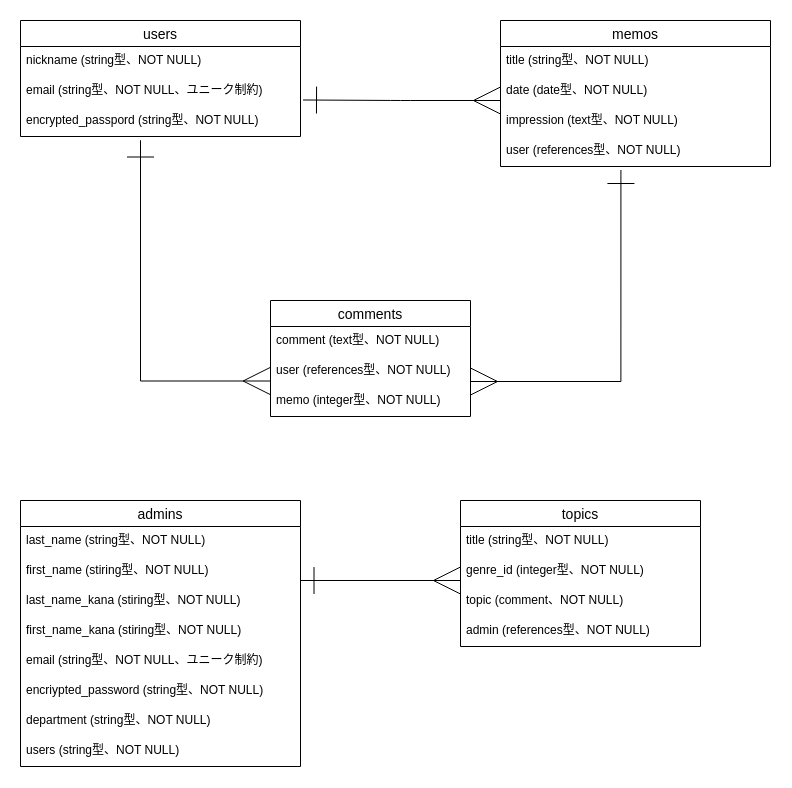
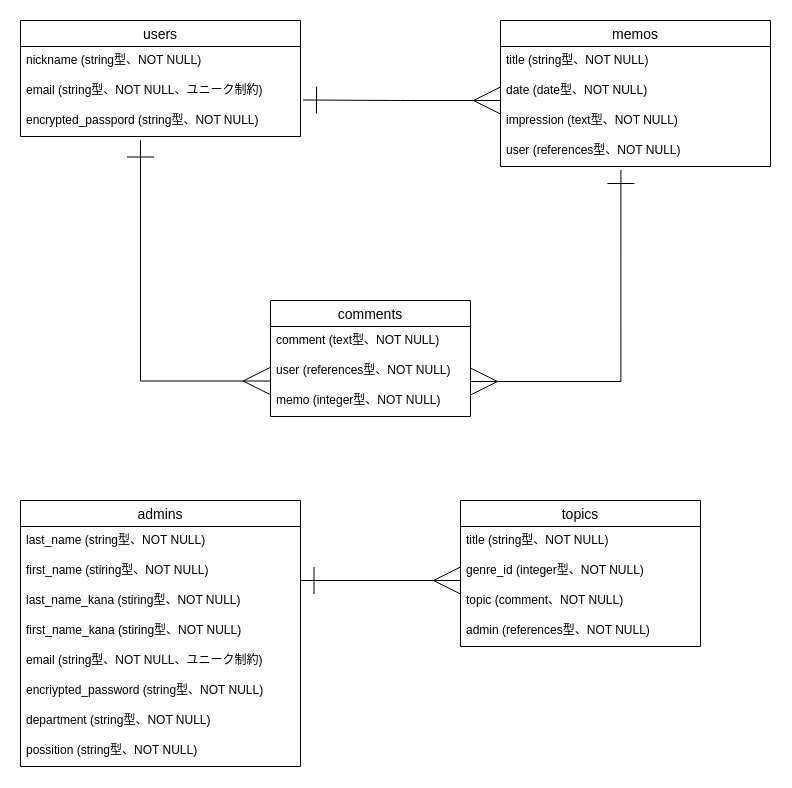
  <mxCell id="0" />
  <mxCell id="1" parent="0" />
  <mxCell id="2" value="users" style="swimlane;fontStyle=0;childLayout=stackLayout;horizontal=1;startSize=26;horizontalStack=0;resizeParent=1;resizeParentMax=0;resizeLast=0;collapsible=1;marginBottom=0;align=center;fontSize=14;" parent="1" vertex="1"><mxGeometry x="20" y="20" width="280" height="116" as="geometry" /></mxCell>
  <mxCell id="3" value="nickname (string型、NOT NULL)" style="text;strokeColor=none;fillColor=none;spacingLeft=4;spacingRight=4;overflow=hidden;rotatable=0;points=[[0,0.5],[1,0.5]];portConstraint=eastwest;fontSize=12;" parent="2" vertex="1"><mxGeometry y="26" width="280" height="30" as="geometry" /></mxCell>
  <mxCell id="4" value="email (string型、NOT NULL、ユニーク制約)" style="text;strokeColor=none;fillColor=none;spacingLeft=4;spacingRight=4;overflow=hidden;rotatable=0;points=[[0,0.5],[1,0.5]];portConstraint=eastwest;fontSize=12;" parent="2" vertex="1"><mxGeometry y="56" width="280" height="30" as="geometry" /></mxCell>
  <mxCell id="5" value="encrypted_passpord (string型、NOT NULL)" style="text;strokeColor=none;fillColor=none;spacingLeft=4;spacingRight=4;overflow=hidden;rotatable=0;points=[[0,0.5],[1,0.5]];portConstraint=eastwest;fontSize=12;" parent="2" vertex="1"><mxGeometry y="86" width="280" height="30" as="geometry" /></mxCell>
  <mxCell id="6" value="memos" style="swimlane;fontStyle=0;childLayout=stackLayout;horizontal=1;startSize=26;horizontalStack=0;resizeParent=1;resizeParentMax=0;resizeLast=0;collapsible=1;marginBottom=0;align=center;fontSize=14;" parent="1" vertex="1"><mxGeometry x="500" y="20" width="270" height="146" as="geometry" /></mxCell>
  <mxCell id="7" value="title (string型、NOT NULL)" style="text;strokeColor=none;fillColor=none;spacingLeft=4;spacingRight=4;overflow=hidden;rotatable=0;points=[[0,0.5],[1,0.5]];portConstraint=eastwest;fontSize=12;" parent="6" vertex="1"><mxGeometry y="26" width="270" height="30" as="geometry" /></mxCell>
  <mxCell id="8" value="date (date型、NOT NULL)" style="text;strokeColor=none;fillColor=none;spacingLeft=4;spacingRight=4;overflow=hidden;rotatable=0;points=[[0,0.5],[1,0.5]];portConstraint=eastwest;fontSize=12;" parent="6" vertex="1"><mxGeometry y="56" width="270" height="30" as="geometry" /></mxCell>
  <mxCell id="9" value="impression (text型、NOT NULL)" style="text;strokeColor=none;fillColor=none;spacingLeft=4;spacingRight=4;overflow=hidden;rotatable=0;points=[[0,0.5],[1,0.5]];portConstraint=eastwest;fontSize=12;" parent="6" vertex="1"><mxGeometry y="86" width="270" height="30" as="geometry" /></mxCell>
  <mxCell id="10" value="user (references型、NOT NULL)" style="text;strokeColor=none;fillColor=none;spacingLeft=4;spacingRight=4;overflow=hidden;rotatable=0;points=[[0,0.5],[1,0.5]];portConstraint=eastwest;fontSize=12;" parent="6" vertex="1"><mxGeometry y="116" width="270" height="30" as="geometry" /></mxCell>
  <mxCell id="11" value="comments" style="swimlane;fontStyle=0;childLayout=stackLayout;horizontal=1;startSize=26;horizontalStack=0;resizeParent=1;resizeParentMax=0;resizeLast=0;collapsible=1;marginBottom=0;align=center;fontSize=14;" parent="1" vertex="1"><mxGeometry x="270" y="300" width="200" height="116" as="geometry" /></mxCell>
  <mxCell id="12" value="comment (text型、NOT NULL)" style="text;strokeColor=none;fillColor=none;spacingLeft=4;spacingRight=4;overflow=hidden;rotatable=0;points=[[0,0.5],[1,0.5]];portConstraint=eastwest;fontSize=12;" parent="11" vertex="1"><mxGeometry y="26" width="200" height="30" as="geometry" /></mxCell>
  <mxCell id="13" value="user (references型、NOT NULL)" style="text;strokeColor=none;fillColor=none;spacingLeft=4;spacingRight=4;overflow=hidden;rotatable=0;points=[[0,0.5],[1,0.5]];portConstraint=eastwest;fontSize=12;" parent="11" vertex="1"><mxGeometry y="56" width="200" height="30" as="geometry" /></mxCell>
  <mxCell id="14" value="memo (integer型、NOT NULL)" style="text;strokeColor=none;fillColor=none;spacingLeft=4;spacingRight=4;overflow=hidden;rotatable=0;points=[[0,0.5],[1,0.5]];portConstraint=eastwest;fontSize=12;" parent="11" vertex="1"><mxGeometry y="86" width="200" height="30" as="geometry" /></mxCell>
  <mxCell id="15" style="edgeStyle=none;html=1;exitX=1.009;exitY=0.783;exitDx=0;exitDy=0;entryX=0;entryY=0.8;entryDx=0;entryDy=0;endArrow=ERmany;endFill=0;endSize=25;startArrow=ERone;startFill=0;startSize=25;exitPerimeter=0;entryPerimeter=0;" parent="1" source="4" target="8" edge="1"><mxGeometry relative="1" as="geometry"><mxPoint x="300" y="151" as="sourcePoint" /><Array as="points"><mxPoint x="400" y="100" /></Array></mxGeometry></mxCell>
  <mxCell id="16" value="" style="endArrow=ERmany;html=1;rounded=0;startSize=25;endSize=25;edgeStyle=orthogonalEdgeStyle;entryX=-0.002;entryY=0.817;entryDx=0;entryDy=0;entryPerimeter=0;startArrow=ERone;startFill=0;endFill=0;" parent="1" target="13" edge="1"><mxGeometry relative="1" as="geometry"><mxPoint x="140" y="170" as="sourcePoint" /><mxPoint x="160" y="500" as="targetPoint" /><Array as="points"><mxPoint x="140" y="140" /><mxPoint x="140" y="501" /></Array></mxGeometry></mxCell>
  <mxCell id="17" value="" style="endArrow=ERone;html=1;rounded=0;startSize=25;endSize=25;edgeStyle=orthogonalEdgeStyle;startArrow=ERmany;startFill=0;endFill=0;entryX=0.446;entryY=1.117;entryDx=0;entryDy=0;entryPerimeter=0;" parent="1" target="10" edge="1"><mxGeometry relative="1" as="geometry"><mxPoint x="470" y="381" as="sourcePoint" /><mxPoint x="620" y="361" as="targetPoint" /><Array as="points"><mxPoint x="620" y="381" /></Array></mxGeometry></mxCell>
  <mxCell id="18" value="admins" style="swimlane;fontStyle=0;childLayout=stackLayout;horizontal=1;startSize=26;horizontalStack=0;resizeParent=1;resizeParentMax=0;resizeLast=0;collapsible=1;marginBottom=0;align=center;fontSize=14;" parent="1" vertex="1"><mxGeometry x="20" y="500" width="280" height="266" as="geometry" /></mxCell>
  <mxCell id="19" value="last_name (string型、NOT NULL)" style="text;strokeColor=none;fillColor=none;spacingLeft=4;spacingRight=4;overflow=hidden;rotatable=0;points=[[0,0.5],[1,0.5]];portConstraint=eastwest;fontSize=12;" parent="18" vertex="1"><mxGeometry y="26" width="280" height="30" as="geometry" /></mxCell>
  <mxCell id="20" value="first_name (stiring型、NOT NULL)" style="text;strokeColor=none;fillColor=none;spacingLeft=4;spacingRight=4;overflow=hidden;rotatable=0;points=[[0,0.5],[1,0.5]];portConstraint=eastwest;fontSize=12;" parent="18" vertex="1"><mxGeometry y="56" width="280" height="30" as="geometry" /></mxCell>
  <mxCell id="21" value="last_name_kana (stiring型、NOT NULL)" style="text;strokeColor=none;fillColor=none;spacingLeft=4;spacingRight=4;overflow=hidden;rotatable=0;points=[[0,0.5],[1,0.5]];portConstraint=eastwest;fontSize=12;" parent="18" vertex="1"><mxGeometry y="86" width="280" height="30" as="geometry" /></mxCell>
  <mxCell id="22" value="first_name_kana (stiring型、NOT NULL)" style="text;strokeColor=none;fillColor=none;spacingLeft=4;spacingRight=4;overflow=hidden;rotatable=0;points=[[0,0.5],[1,0.5]];portConstraint=eastwest;fontSize=12;" parent="18" vertex="1"><mxGeometry y="116" width="280" height="30" as="geometry" /></mxCell>
  <mxCell id="23" value="email (string型、NOT NULL、ユニーク制約)" style="text;strokeColor=none;fillColor=none;spacingLeft=4;spacingRight=4;overflow=hidden;rotatable=0;points=[[0,0.5],[1,0.5]];portConstraint=eastwest;fontSize=12;" parent="18" vertex="1"><mxGeometry y="146" width="280" height="30" as="geometry" /></mxCell>
  <mxCell id="24" value="encriypted_password (string型、NOT NULL)" style="text;strokeColor=none;fillColor=none;spacingLeft=4;spacingRight=4;overflow=hidden;rotatable=0;points=[[0,0.5],[1,0.5]];portConstraint=eastwest;fontSize=12;" parent="18" vertex="1"><mxGeometry y="176" width="280" height="30" as="geometry" /></mxCell>
  <mxCell id="25" value="department (string型、NOT NULL)" style="text;strokeColor=none;fillColor=none;spacingLeft=4;spacingRight=4;overflow=hidden;rotatable=0;points=[[0,0.5],[1,0.5]];portConstraint=eastwest;fontSize=12;" parent="18" vertex="1"><mxGeometry y="206" width="280" height="30" as="geometry" /></mxCell>
- <mxCell id="26" value="users (string型、NOT NULL)" style="text;strokeColor=none;fillColor=none;spacingLeft=4;spacingRight=4;overflow=hidden;rotatable=0;points=[[0,0.5],[1,0.5]];portConstraint=eastwest;fontSize=12;" parent="18" vertex="1"><mxGeometry y="236" width="280" height="30" as="geometry" /></mxCell>
+ <mxCell id="26" value="possition (string型、NOT NULL)" style="text;strokeColor=none;fillColor=none;spacingLeft=4;spacingRight=4;overflow=hidden;rotatable=0;points=[[0,0.5],[1,0.5]];portConstraint=eastwest;fontSize=12;" parent="18" vertex="1"><mxGeometry y="236" width="280" height="30" as="geometry" /></mxCell>
  <mxCell id="27" value="topics" style="swimlane;fontStyle=0;childLayout=stackLayout;horizontal=1;startSize=26;horizontalStack=0;resizeParent=1;resizeParentMax=0;resizeLast=0;collapsible=1;marginBottom=0;align=center;fontSize=14;" parent="1" vertex="1"><mxGeometry x="460" y="500" width="240" height="146" as="geometry" /></mxCell>
  <mxCell id="28" value="title (string型、NOT NULL)" style="text;strokeColor=none;fillColor=none;spacingLeft=4;spacingRight=4;overflow=hidden;rotatable=0;points=[[0,0.5],[1,0.5]];portConstraint=eastwest;fontSize=12;" parent="27" vertex="1"><mxGeometry y="26" width="240" height="30" as="geometry" /></mxCell>
  <mxCell id="29" value="genre_id (integer型、NOT NULL)" style="text;strokeColor=none;fillColor=none;spacingLeft=4;spacingRight=4;overflow=hidden;rotatable=0;points=[[0,0.5],[1,0.5]];portConstraint=eastwest;fontSize=12;" parent="27" vertex="1"><mxGeometry y="56" width="240" height="30" as="geometry" /></mxCell>
  <mxCell id="30" value="topic (comment、NOT NULL)" style="text;strokeColor=none;fillColor=none;spacingLeft=4;spacingRight=4;overflow=hidden;rotatable=0;points=[[0,0.5],[1,0.5]];portConstraint=eastwest;fontSize=12;" parent="27" vertex="1"><mxGeometry y="86" width="240" height="30" as="geometry" /></mxCell>
  <mxCell id="31" value="admin (references型、NOT NULL)" style="text;strokeColor=none;fillColor=none;spacingLeft=4;spacingRight=4;overflow=hidden;rotatable=0;points=[[0,0.5],[1,0.5]];portConstraint=eastwest;fontSize=12;" parent="27" vertex="1"><mxGeometry y="116" width="240" height="30" as="geometry" /></mxCell>
  <mxCell id="32" value="" style="endArrow=ERmany;html=1;rounded=0;startSize=25;endSize=25;startArrow=ERone;startFill=0;endFill=0;" parent="1" edge="1"><mxGeometry relative="1" as="geometry"><mxPoint x="300" y="580" as="sourcePoint" /><mxPoint x="460" y="580" as="targetPoint" /></mxGeometry></mxCell>
